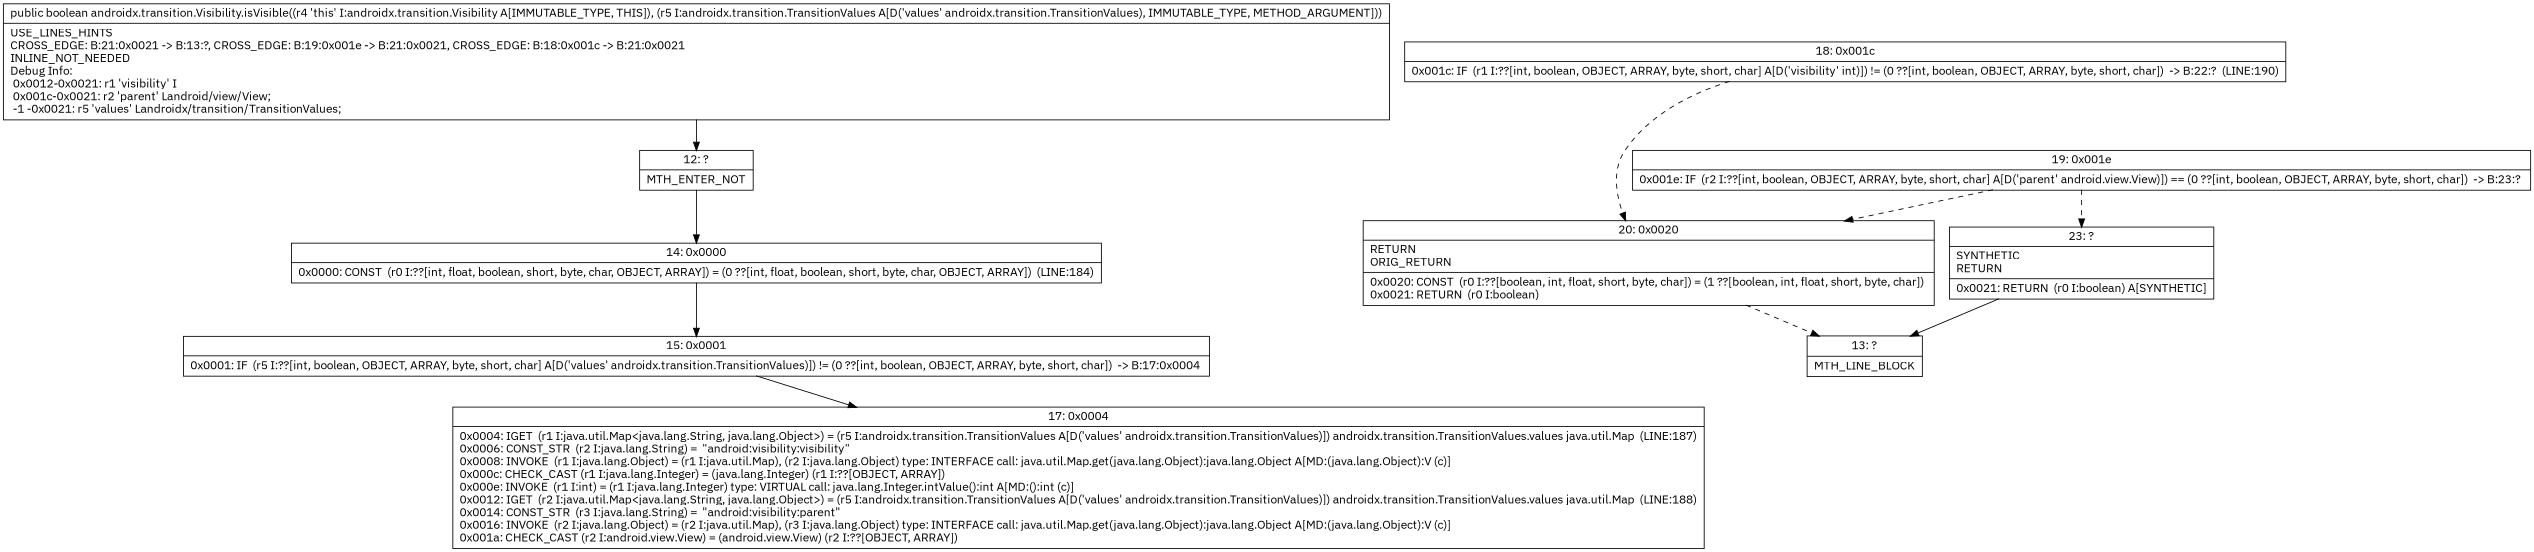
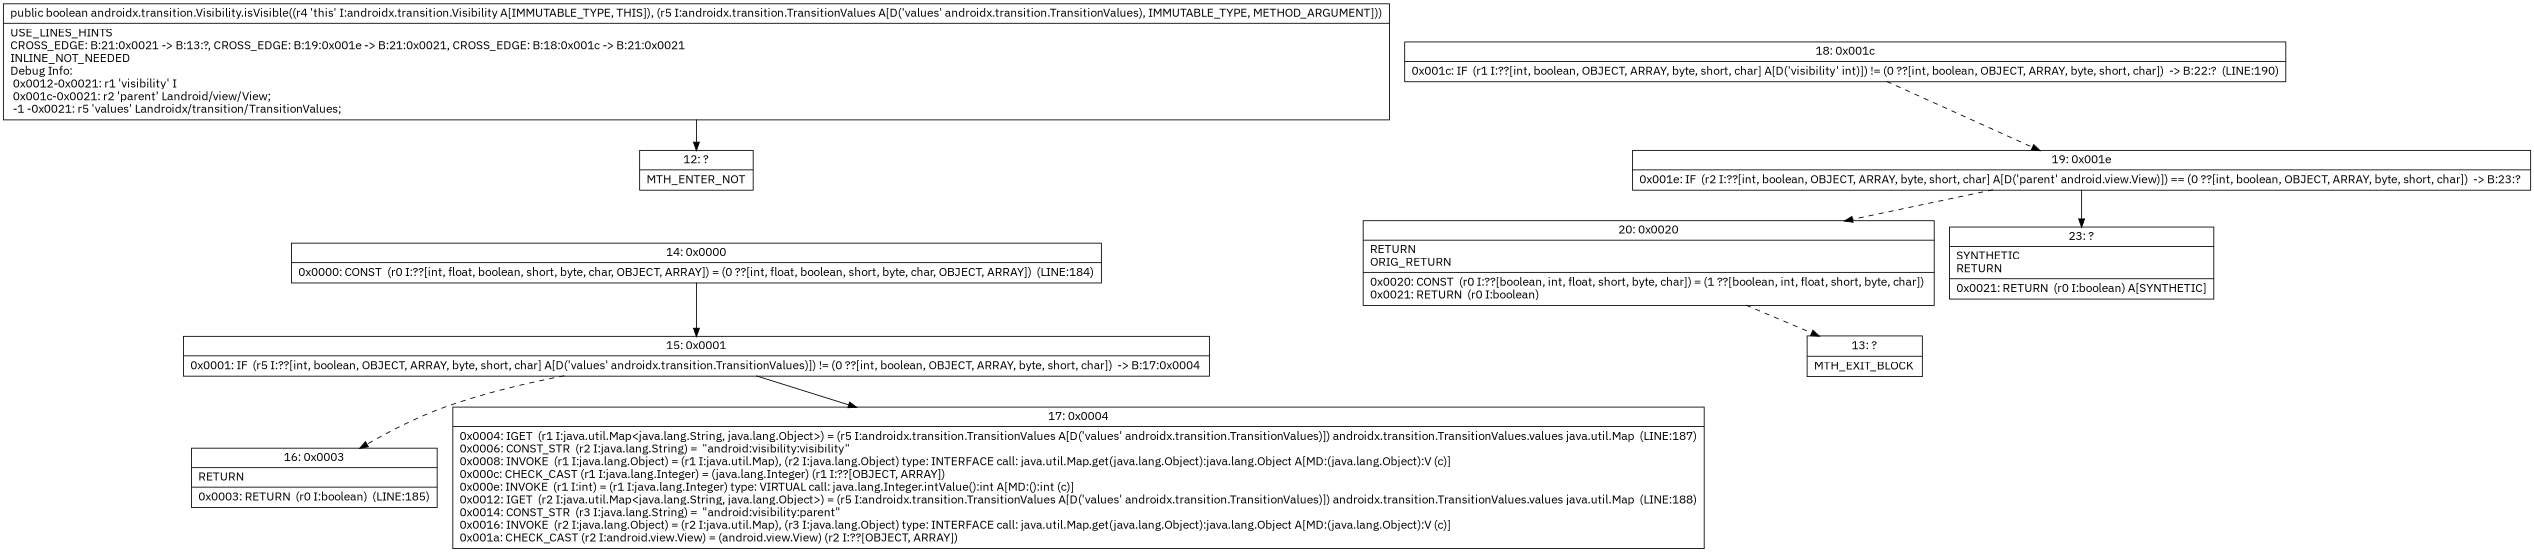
  digraph {
    fontname="IBM Plex Sans"
    node [fontname="IBM Plex Sans" shape=record]
    edge [fontname="IBM Plex Sans"]
    n1 [label="{12\:\ ?|MTH_ENTER_NOT\l}"]
    n2 [label="{14\:\ 0x0000|0x0000: CONST  (r0 I:??[int, float, boolean, short, byte, char, OBJECT, ARRAY]) = (0 ??[int, float, boolean, short, byte, char, OBJECT, ARRAY])  (LINE:184)\l}"]
    n3 [label="{15\:\ 0x0001|0x0001: IF  (r5 I:??[int, boolean, OBJECT, ARRAY, byte, short, char] A[D('values' androidx.transition.TransitionValues)]) != (0 ??[int, boolean, OBJECT, ARRAY, byte, short, char])  \-\> B:17:0x0004 \l}"]
+   n4 [label="{16\:\ 0x0003|RETURN\l|0x0003: RETURN  (r0 I:boolean)  (LINE:185)\l}"]
    n5 [label="{17\:\ 0x0004|0x0004: IGET  (r1 I:java.util.Map\<java.lang.String, java.lang.Object\>) = (r5 I:androidx.transition.TransitionValues A[D('values' androidx.transition.TransitionValues)]) androidx.transition.TransitionValues.values java.util.Map  (LINE:187)\l0x0006: CONST_STR  (r2 I:java.lang.String) =  \"android:visibility:visibility\" \l0x0008: INVOKE  (r1 I:java.lang.Object) = (r1 I:java.util.Map), (r2 I:java.lang.Object) type: INTERFACE call: java.util.Map.get(java.lang.Object):java.lang.Object A[MD:(java.lang.Object):V (c)]\l0x000c: CHECK_CAST (r1 I:java.lang.Integer) = (java.lang.Integer) (r1 I:??[OBJECT, ARRAY]) \l0x000e: INVOKE  (r1 I:int) = (r1 I:java.lang.Integer) type: VIRTUAL call: java.lang.Integer.intValue():int A[MD:():int (c)]\l0x0012: IGET  (r2 I:java.util.Map\<java.lang.String, java.lang.Object\>) = (r5 I:androidx.transition.TransitionValues A[D('values' androidx.transition.TransitionValues)]) androidx.transition.TransitionValues.values java.util.Map  (LINE:188)\l0x0014: CONST_STR  (r3 I:java.lang.String) =  \"android:visibility:parent\" \l0x0016: INVOKE  (r2 I:java.lang.Object) = (r2 I:java.util.Map), (r3 I:java.lang.Object) type: INTERFACE call: java.util.Map.get(java.lang.Object):java.lang.Object A[MD:(java.lang.Object):V (c)]\l0x001a: CHECK_CAST (r2 I:android.view.View) = (android.view.View) (r2 I:??[OBJECT, ARRAY]) \l}"]
-   n6 [label="{13\:\ ?|MTH_LINE_BLOCK\l}"]
+   n6 [label="{13\:\ ?|MTH_EXIT_BLOCK\l}"]
    n7 [label="{18\:\ 0x001c|0x001c: IF  (r1 I:??[int, boolean, OBJECT, ARRAY, byte, short, char] A[D('visibility' int)]) != (0 ??[int, boolean, OBJECT, ARRAY, byte, short, char])  \-\> B:22:?  (LINE:190)\l}"]
    n8 [label="{19\:\ 0x001e|0x001e: IF  (r2 I:??[int, boolean, OBJECT, ARRAY, byte, short, char] A[D('parent' android.view.View)]) == (0 ??[int, boolean, OBJECT, ARRAY, byte, short, char])  \-\> B:23:? \l}"]
    n9 [label="{20\:\ 0x0020|RETURN\lORIG_RETURN\l|0x0020: CONST  (r0 I:??[boolean, int, float, short, byte, char]) = (1 ??[boolean, int, float, short, byte, char]) \l0x0021: RETURN  (r0 I:boolean) \l}"]
    n10 [label="{23\:\ ?|SYNTHETIC\lRETURN\l|0x0021: RETURN  (r0 I:boolean) A[SYNTHETIC]\l}"]
    n11 [label="{public boolean androidx.transition.Visibility.isVisible((r4 'this' I:androidx.transition.Visibility A[IMMUTABLE_TYPE, THIS]), (r5 I:androidx.transition.TransitionValues A[D('values' androidx.transition.TransitionValues), IMMUTABLE_TYPE, METHOD_ARGUMENT]))  | USE_LINES_HINTS\lCROSS_EDGE: B:21:0x0021 \-\> B:13:?, CROSS_EDGE: B:19:0x001e \-\> B:21:0x0021, CROSS_EDGE: B:18:0x001c \-\> B:21:0x0021\lINLINE_NOT_NEEDED\lDebug Info:\l  0x0012\-0x0021: r1 'visibility' I\l  0x001c\-0x0021: r2 'parent' Landroid\/view\/View;\l  \-1 \-0x0021: r5 'values' Landroidx\/transition\/TransitionValues;\l}"]
-   n1 -> n2
    n2 -> n3
+   n3 -> n4 [style=dashed]
    n3 -> n5
-   n7 -> n9 [style=dashed]
+   n7 -> n8 [style=dashed]
    n8 -> n9 [style=dashed]
-   n8 -> n10 [style=dashed]
+   n8 -> n10
    n9 -> n6 [style=dashed]
-   n10 -> n6
    n11 -> n1
  }
